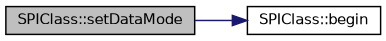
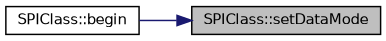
  digraph {
    rankdir=RL
    node [color=black fontname=Helvetica fontsize=10 shape=record style=filled]
    n1 [fillcolor=grey75 fontcolor=black height=0.2 label="SPIClass::setDataMode" width=0.4]
    n2 [fillcolor=white height=0.2 label="SPIClass::begin" width=0.4]
-   n2 -> n1 [color=midnightblue dir=back fontname=Helvetica fontsize=10 labelfontname=Helvetica labelfontsize=10 style=solid]
+   n1 -> n2 [color=midnightblue dir=back fontname=Helvetica fontsize=10 labelfontname=Helvetica labelfontsize=10 style=solid]
  }
